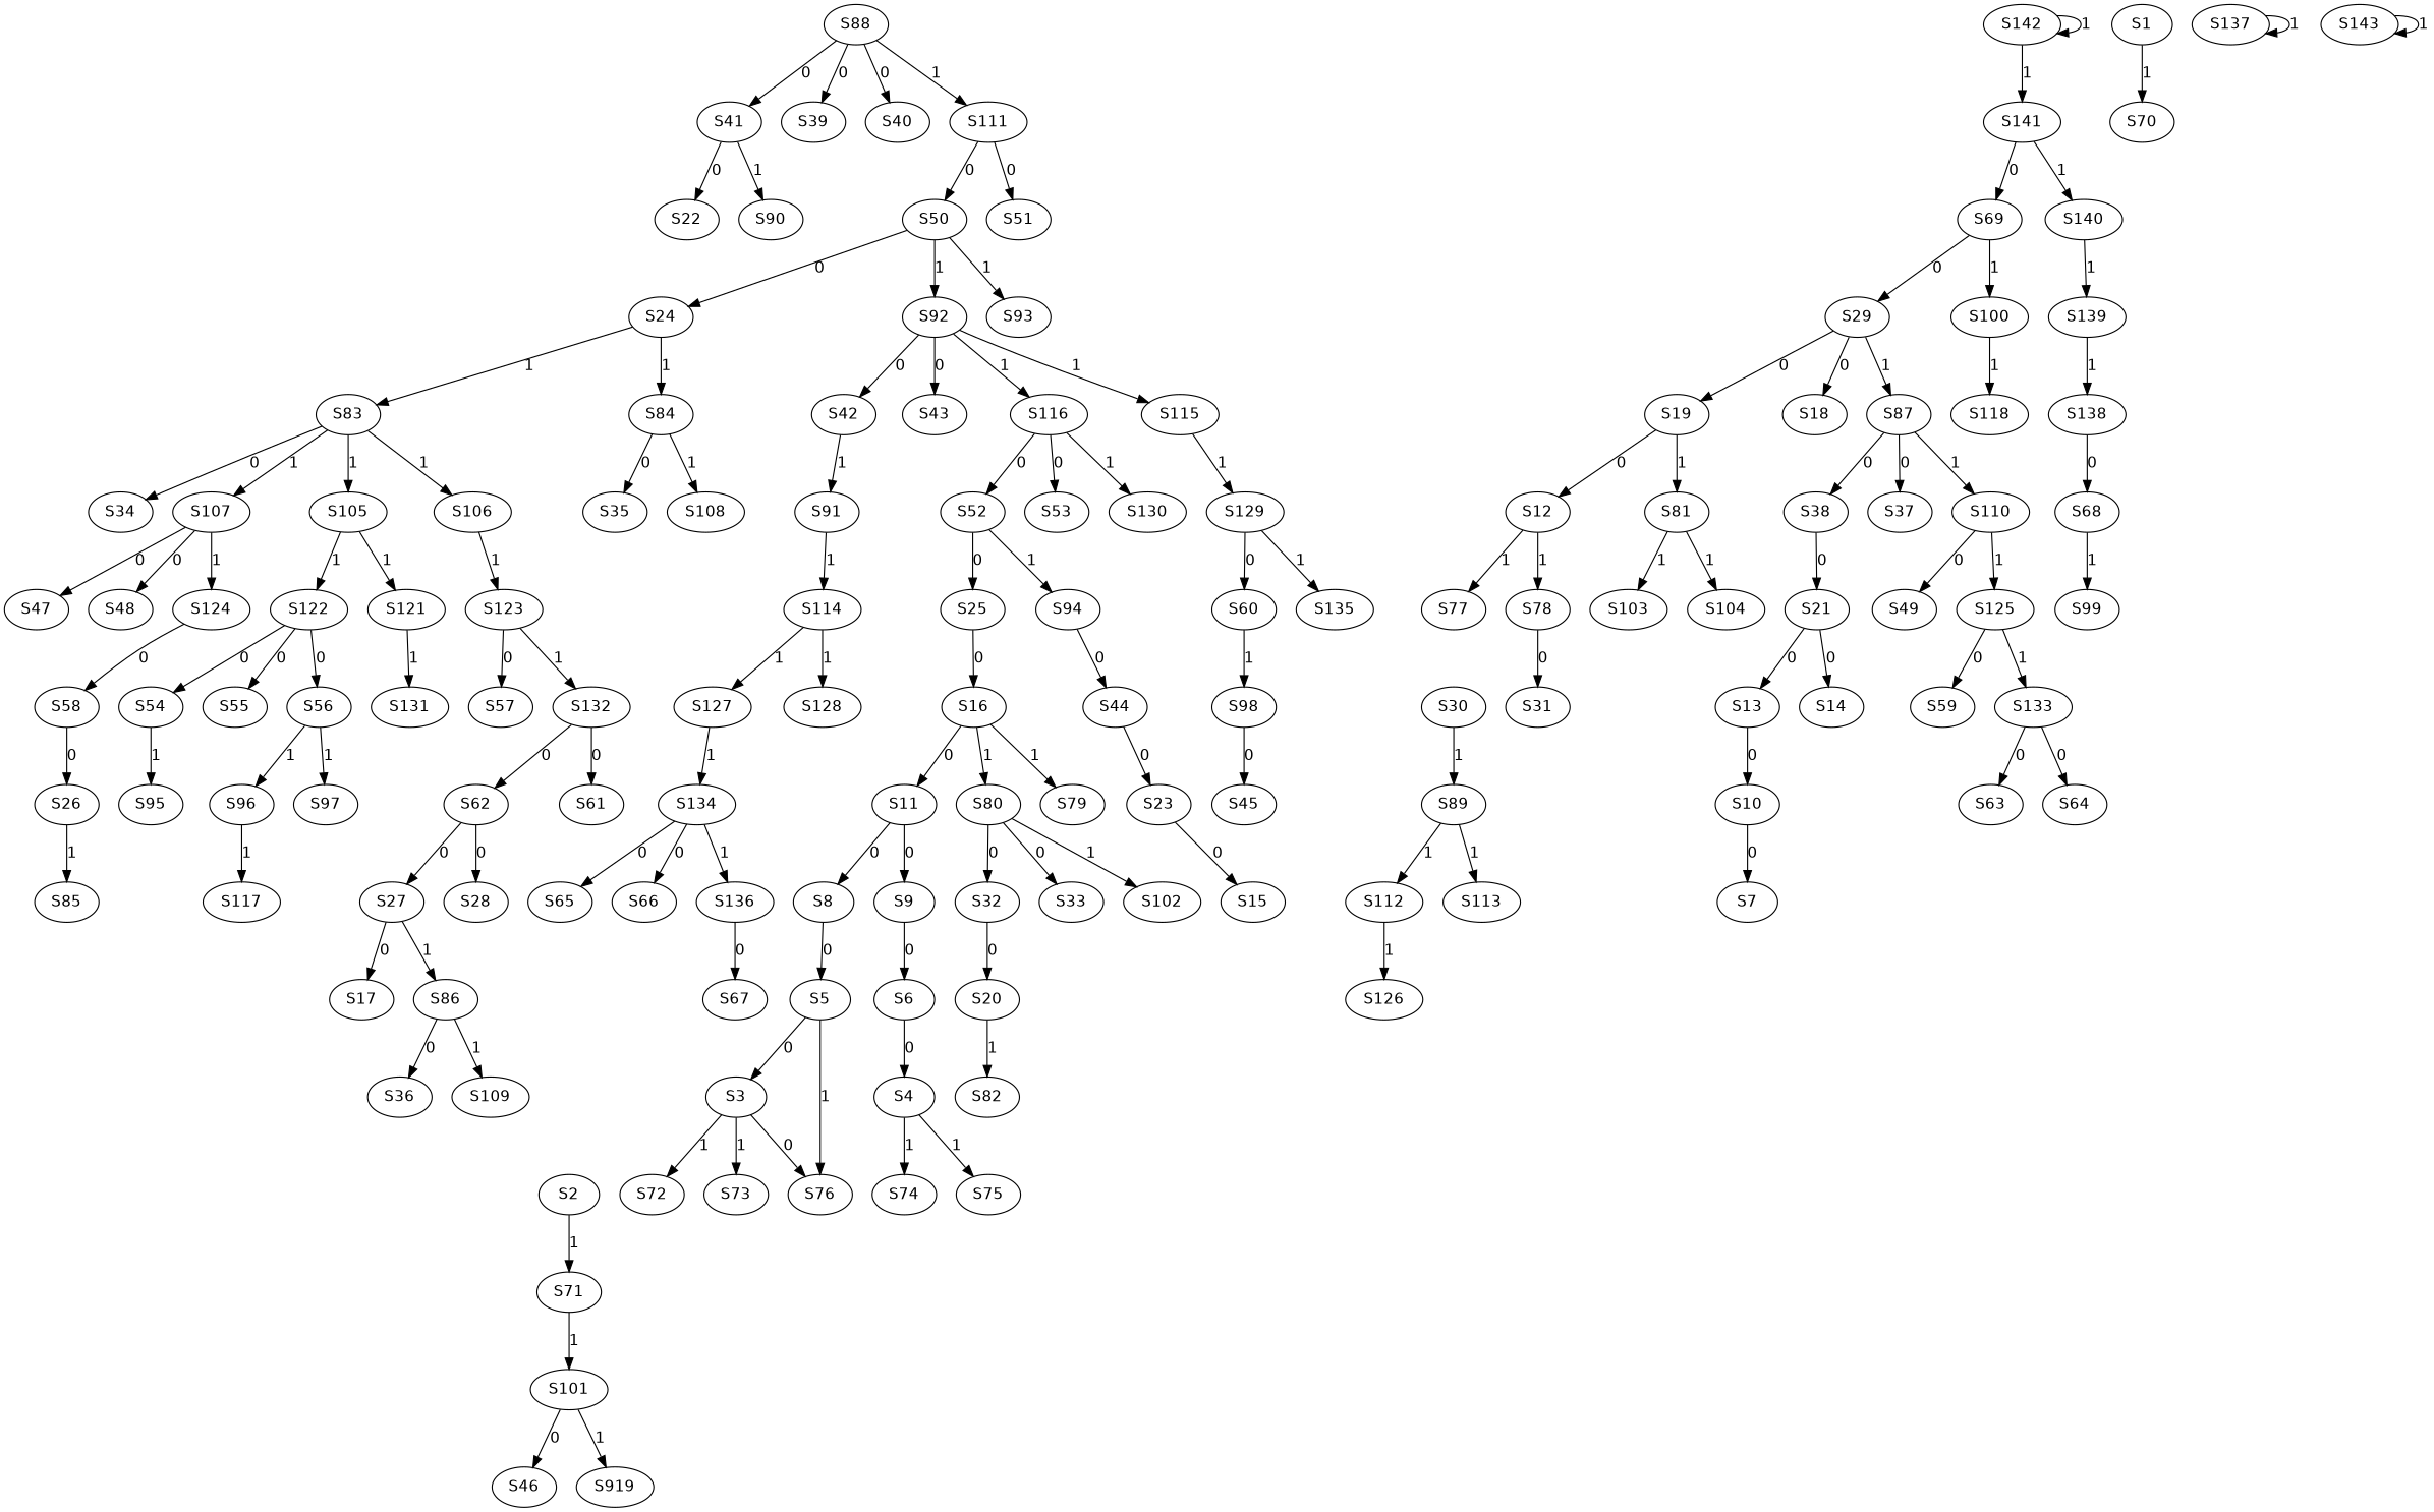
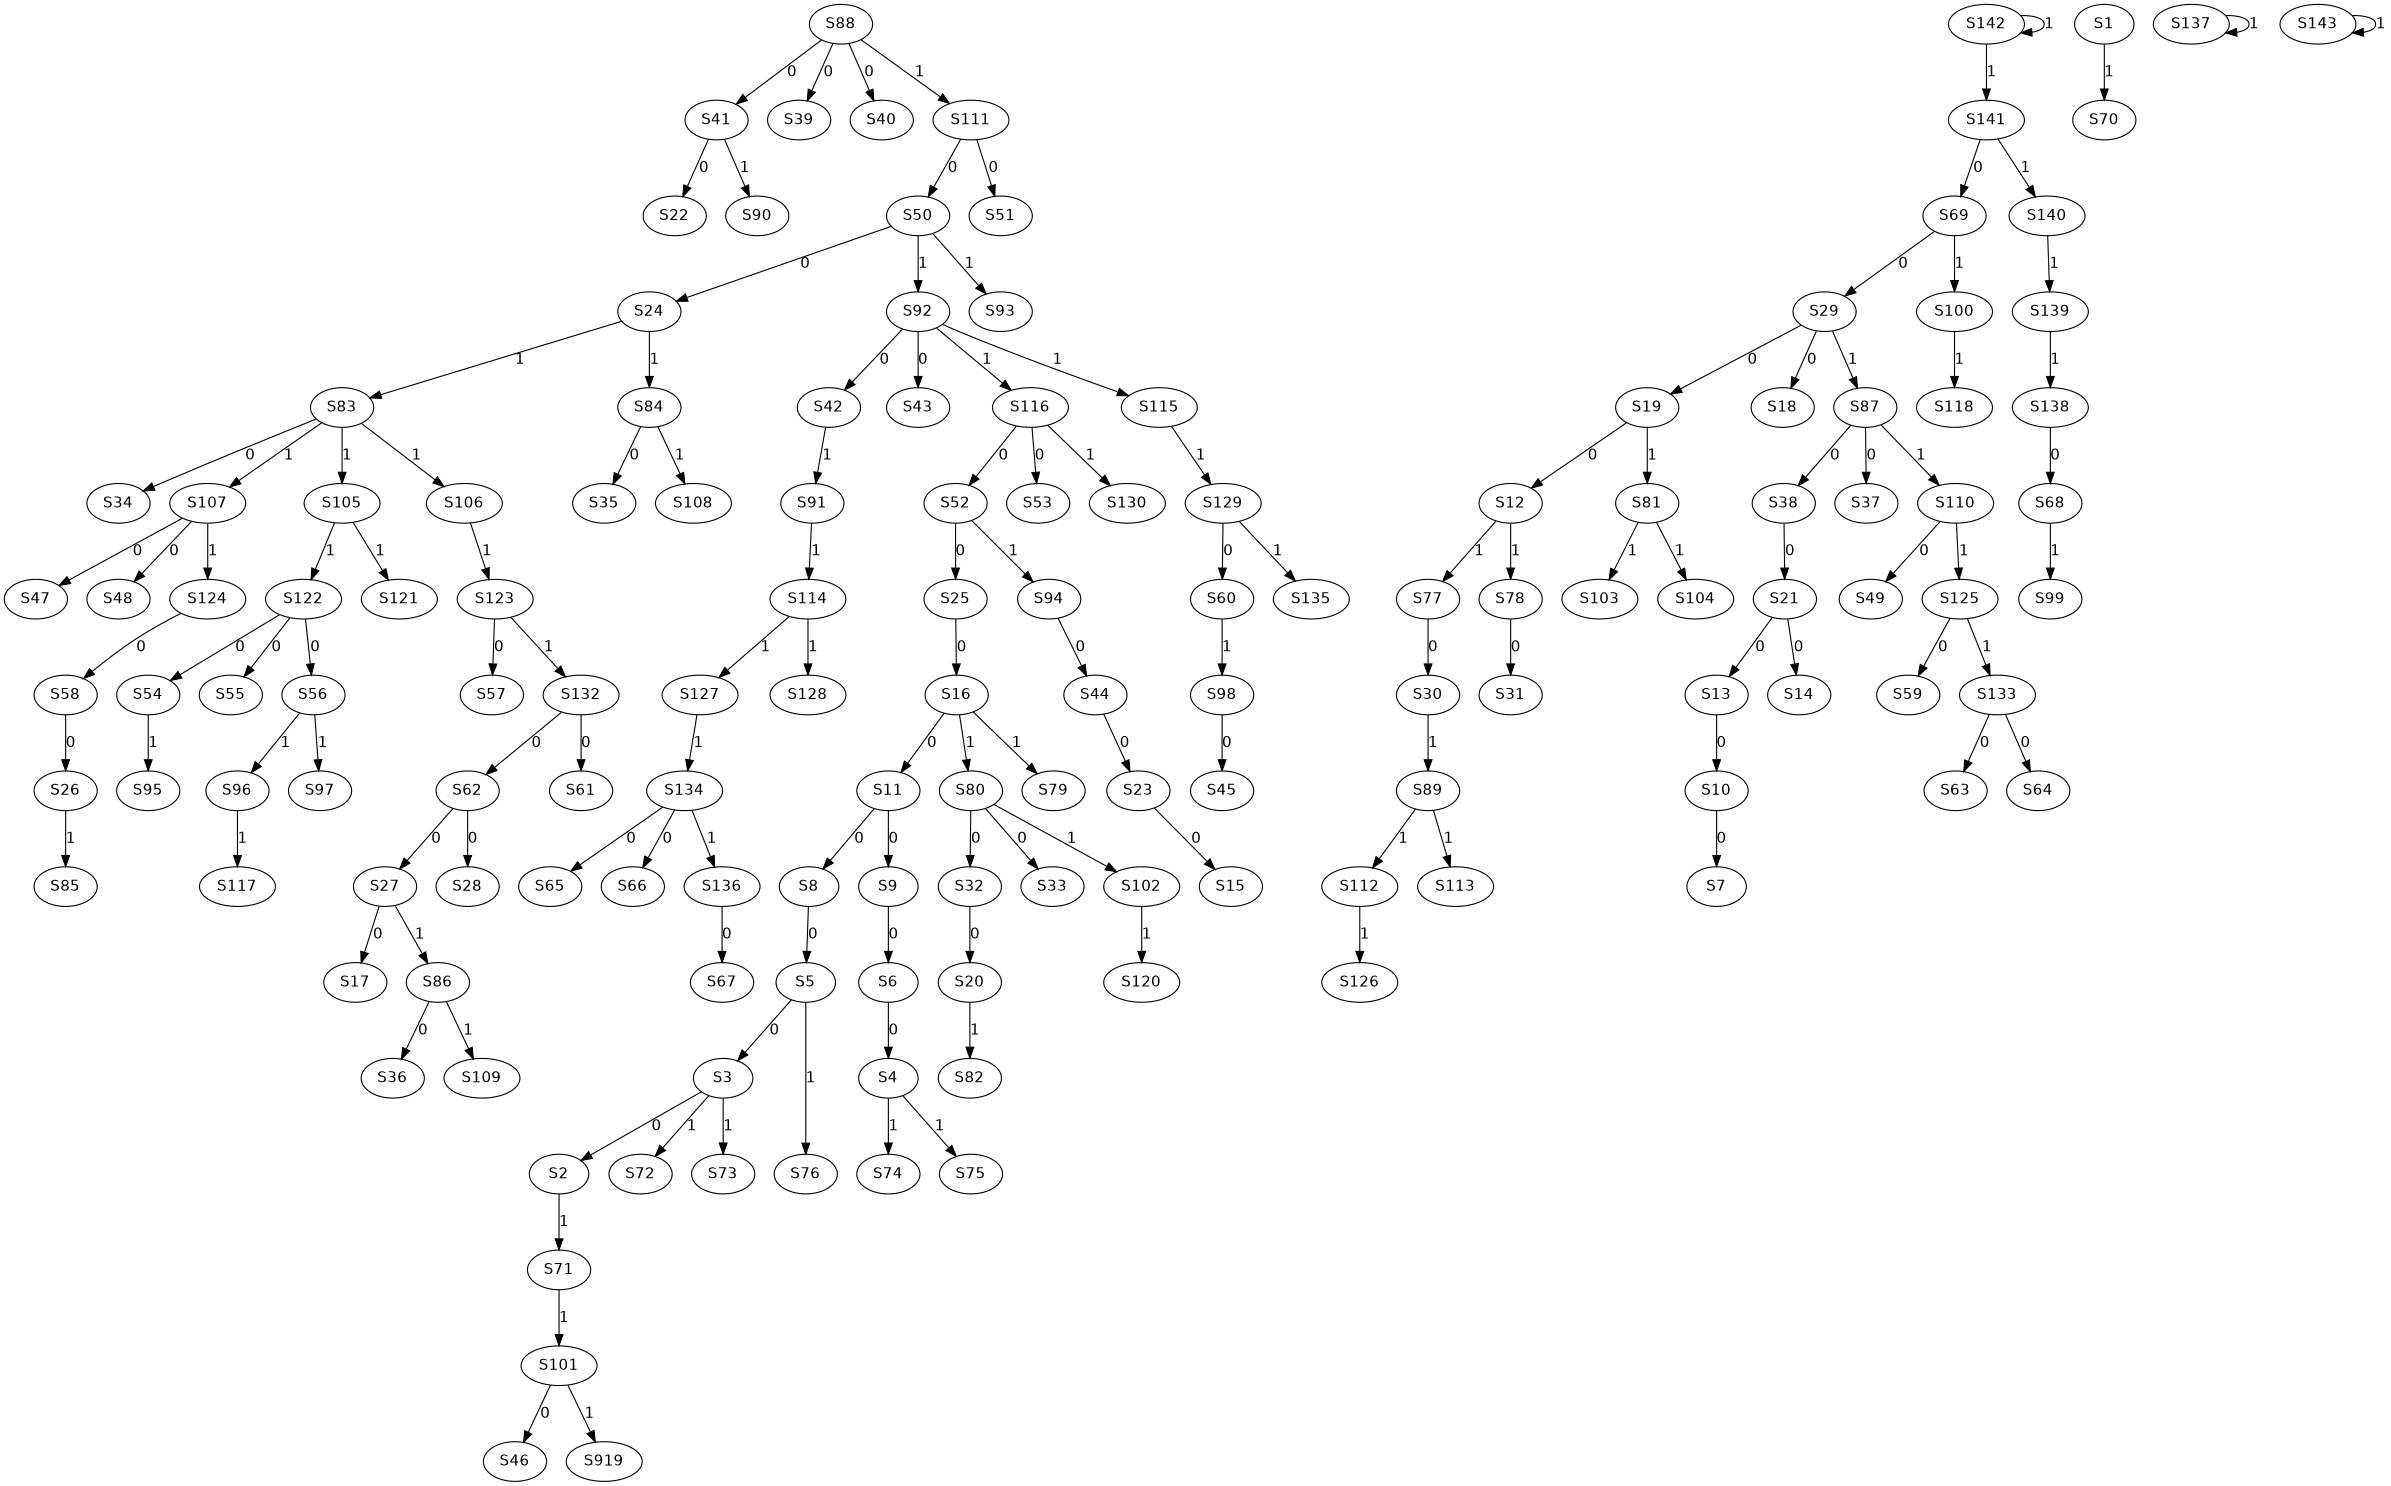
  strict digraph {
    fontname="DejaVu Sans"
    node [fontname="DejaVu Sans"]
    edge [fontname="DejaVu Sans"]
    S3
    S2
    S72
    S73
    S71
    S101
    S5
    S76
    S6
    S4
    S74
    S75
    S8
    S9
    S10
    S7
    S11
    S13
    S16
    S80
    S79
    S32
    S33
    S102
    S19
    S12
    S81
    S77
    S78
    S103
    S104
    S30
    S31
    S21
    S14
    S23
    S15
    S25
    S27
    S17
    S86
    S36
    S109
    S29
    S18
    S87
    S38
    S37
    S110
    S88
    S41
    S39
    S40
    S111
    S20
    S82
    S22
    S90
    S44
    S50
    S24
    S92
    S93
    S83
    S84
    S42
    S43
    S116
    S115
    S34
    S107
    S105
    S106
    S35
    S108
    S52
    S94
    S58
    S26
    S85
    S62
    S28
    S69
    S100
    S118
    S89
    S112
    S113
+   S120
    S47
    S48
    S124
    S122
    S121
    S123
    S49
    S125
    S51
    S91
    S53
    S130
    S129
    S114
    S98
    S45
    S46
    n107 [label=S919]
    S59
    S133
    S54
    S55
    S56
    S95
    S96
    S97
    S117
    S57
    S132
    S61
    S63
    S64
    S60
    S135
    S134
    S65
    S66
    S136
    S67
    S138
    S68
    S99
    S141
    S140
    S139
    S1
    S70
    S126
    S127
    S128
-   S131
    S137
    S142
    S143
-   S3 -> S76 [label=0]
+   S3 -> S2 [label=0]
    S3 -> S72 [label=1]
    S3 -> S73 [label=1]
    S2 -> S71 [label=1]
    S71 -> S101 [label=1]
    S101 -> S46 [label=0]
    S101 -> n107 [label=1]
    S5 -> S3 [label=0]
    S5 -> S76 [label=1]
    S6 -> S4 [label=0]
    S4 -> S74 [label=1]
    S4 -> S75 [label=1]
    S8 -> S5 [label=0]
    S9 -> S6 [label=0]
    S10 -> S7 [label=0]
    S11 -> S8 [label=0]
    S11 -> S9 [label=0]
    S13 -> S10 [label=0]
    S16 -> S11 [label=0]
    S16 -> S80 [label=1]
    S16 -> S79 [label=1]
    S80 -> S32 [label=0]
    S80 -> S33 [label=0]
    S80 -> S102 [label=1]
    S32 -> S20 [label=0]
+   S102 -> S120 [label=1]
    S19 -> S12 [label=0]
    S19 -> S81 [label=1]
    S12 -> S77 [label=1]
    S12 -> S78 [label=1]
    S81 -> S103 [label=1]
    S81 -> S104 [label=1]
+   S77 -> S30 [label=0]
    S78 -> S31 [label=0]
    S30 -> S89 [label=1]
    S21 -> S13 [label=0]
    S21 -> S14 [label=0]
    S23 -> S15 [label=0]
    S25 -> S16 [label=0]
    S27 -> S17 [label=0]
    S27 -> S86 [label=1]
    S86 -> S36 [label=0]
    S86 -> S109 [label=1]
    S29 -> S19 [label=0]
    S29 -> S18 [label=0]
    S29 -> S87 [label=1]
    S87 -> S38 [label=0]
    S87 -> S37 [label=0]
    S87 -> S110 [label=1]
    S38 -> S21 [label=0]
    S110 -> S49 [label=0]
    S110 -> S125 [label=1]
    S88 -> S41 [label=0]
    S88 -> S39 [label=0]
    S88 -> S40 [label=0]
    S88 -> S111 [label=1]
    S41 -> S22 [label=0]
    S41 -> S90 [label=1]
    S111 -> S50 [label=0]
    S111 -> S51 [label=0]
    S20 -> S82 [label=1]
    S44 -> S23 [label=0]
    S50 -> S24 [label=0]
    S50 -> S92 [label=1]
    S50 -> S93 [label=1]
    S24 -> S83 [label=1]
    S24 -> S84 [label=1]
    S92 -> S42 [label=0]
    S92 -> S43 [label=0]
    S92 -> S116 [label=1]
    S92 -> S115 [label=1]
    S83 -> S34 [label=0]
    S83 -> S107 [label=1]
    S83 -> S105 [label=1]
    S83 -> S106 [label=1]
    S84 -> S35 [label=0]
    S84 -> S108 [label=1]
    S42 -> S91 [label=1]
    S116 -> S52 [label=0]
    S116 -> S53 [label=0]
    S116 -> S130 [label=1]
    S115 -> S129 [label=1]
    S107 -> S47 [label=0]
    S107 -> S48 [label=0]
    S107 -> S124 [label=1]
    S105 -> S122 [label=1]
    S105 -> S121 [label=1]
    S106 -> S123 [label=1]
    S52 -> S25 [label=0]
    S52 -> S94 [label=1]
    S94 -> S44 [label=0]
    S58 -> S26 [label=0]
    S26 -> S85 [label=1]
    S62 -> S27 [label=0]
    S62 -> S28 [label=0]
    S69 -> S29 [label=0]
    S69 -> S100 [label=1]
    S100 -> S118 [label=1]
    S89 -> S112 [label=1]
    S89 -> S113 [label=1]
    S112 -> S126 [label=1]
    S124 -> S58 [label=0]
    S122 -> S54 [label=0]
    S122 -> S55 [label=0]
    S122 -> S56 [label=0]
-   S121 -> S131 [label=1]
    S123 -> S57 [label=0]
    S123 -> S132 [label=1]
    S125 -> S59 [label=0]
    S125 -> S133 [label=1]
    S91 -> S114 [label=1]
    S129 -> S60 [label=0]
    S129 -> S135 [label=1]
    S114 -> S127 [label=1]
    S114 -> S128 [label=1]
    S98 -> S45 [label=0]
    S133 -> S63 [label=0]
    S133 -> S64 [label=0]
    S54 -> S95 [label=1]
    S56 -> S96 [label=1]
    S56 -> S97 [label=1]
    S96 -> S117 [label=1]
    S132 -> S62 [label=0]
    S132 -> S61 [label=0]
    S60 -> S98 [label=1]
    S134 -> S65 [label=0]
    S134 -> S66 [label=0]
    S134 -> S136 [label=1]
    S136 -> S67 [label=0]
    S138 -> S68 [label=0]
    S68 -> S99 [label=1]
    S141 -> S69 [label=0]
    S141 -> S140 [label=1]
    S140 -> S139 [label=1]
    S139 -> S138 [label=1]
    S1 -> S70 [label=1]
    S127 -> S134 [label=1]
    S137 -> S137 [label=1]
    S142 -> S141 [label=1]
    S142 -> S142 [label=1]
    S143 -> S143 [label=1]
  }
